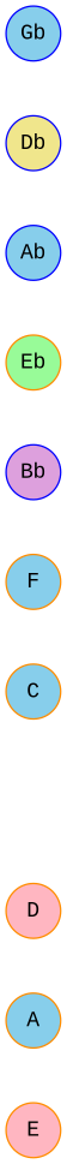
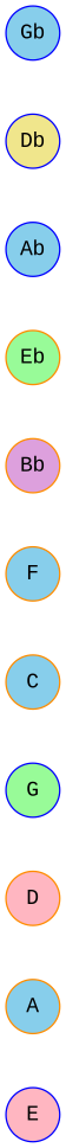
  graph {
    fontname="Liberation Mono"
    mindist=.1
    node [color=blue fillcolor=skyblue fontname="Liberation Mono" margin=0 shape=circle style=filled]
    edge [fontname="Liberation Mono" style=invis]
-   E [color=darkorange fillcolor=lightpink]
+   E [fillcolor=lightpink]
    Gb
    Db [fillcolor=khaki]
    Ab
    Eb [color=darkorange fillcolor=palegreen]
-   Bb [fillcolor=plum]
+   Bb [color=darkorange fillcolor=plum]
    F [color=darkorange]
    C [color=darkorange]
+   G [fillcolor=palegreen]
    D [color=darkorange fillcolor=lightpink]
    A [color=darkorange]
    subgraph sub_1 {
      E
      Gb
      Db
      Ab
      Eb
      Bb
      F
      C
+     G
      D
      A
    }
    Gb -- Db
    Db -- Ab
    Ab -- Eb
    Eb -- Bb
    Bb -- F
    F -- C
+   C -- G
+   G -- D
    D -- A
    A -- E
  }
